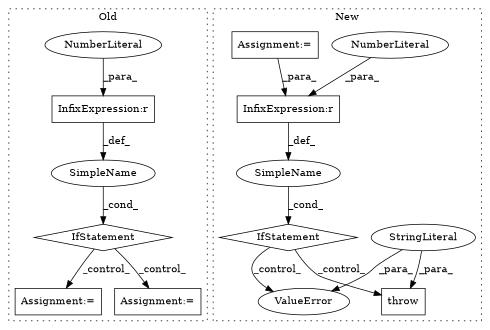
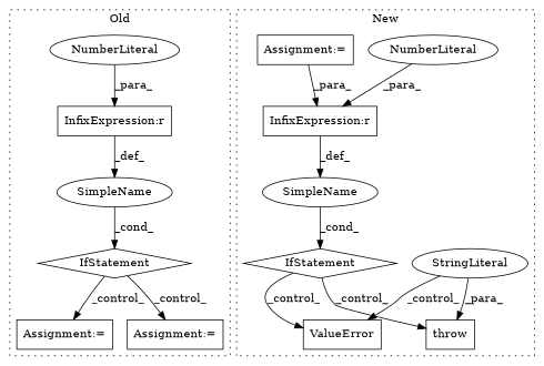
  digraph {
    node [a=7 l=1 shape=box]
    n1 [a=25 l="4,2" label=IfStatement s="7453,7512" shape=diamond]
    n2 [a=27 l=4 label="InfixExpression:r" s=7507]
    n3 [label="Assignment:=" s=7882]
    n4 [a=42 label=SimpleName shape=ellipse l=""]
    n5 [a=34 label=NumberLiteral s=7511 shape=ellipse]
    n6 [label="Assignment:=" s=7773]
-   n7 [a=32 l="11,1" label=ValueError s="7872,7921" shape=ellipse]
+   n7 [a=32 l="11,1" label=ValueError s="7872,7921"]
    n8 [a=53 l=6 label=throw s=7866]
    n9 [a=42 label=SimpleName shape=ellipse l=""]
    n10 [a=25 l="4,2" label=IfStatement s="7556,7607" shape=diamond]
    n11 [a=45 l=38 label=StringLiteral s=7883 shape=ellipse]
    n12 [a=27 l=4 label="InfixExpression:r" s=7602]
    n13 [a=34 label=NumberLiteral s=7606 shape=ellipse]
    n14 [label="Assignment:=" s=7516]
    subgraph cluster_1 {
      label=Old
      style=dotted
      n1
      n2
      n3
      n4
      n5
      n6
    }
    subgraph cluster_2 {
      label=New
      style=dotted
      n7
      n8
      n9
      n10
      n11
      n12
      n13
      n14
    }
    n1 -> n3 [label=_control_]
    n1 -> n6 [label=_control_]
    n2 -> n4 [label=_def_]
    n4 -> n1 [label=_cond_]
    n5 -> n2 [label=_para_]
    n9 -> n10 [label=_cond_]
    n10 -> n7 [label=_control_]
    n10 -> n8 [label=_control_]
-   n11 -> n7 [label=_para_]
+   n11 -> n7 [label=_control_]
    n11 -> n8 [label=_para_]
    n12 -> n9 [label=_def_]
    n13 -> n12 [label=_para_]
    n14 -> n12 [label=_para_]
  }
